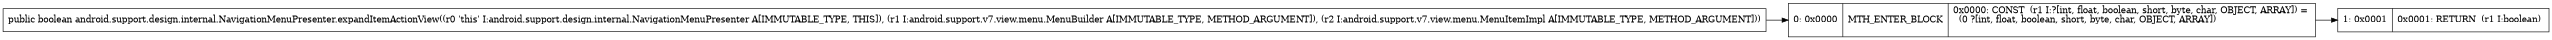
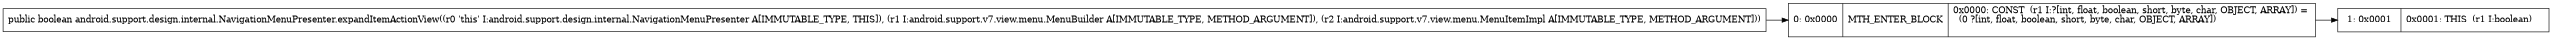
  digraph {
    rankdir=LR
    node [shape=record]
    n1 [label="{0\:\ 0x0000|MTH_ENTER_BLOCK\l|0x0000: CONST  (r1 I:?[int, float, boolean, short, byte, char, OBJECT, ARRAY]) = \l  (0 ?[int, float, boolean, short, byte, char, OBJECT, ARRAY])\l \l}"]
-   n2 [label="{1\:\ 0x0001|0x0001: RETURN  (r1 I:boolean) \l}"]
+   n2 [label="{1\:\ 0x0001|0x0001: THIS  (r1 I:boolean) \l}"]
    n3 [label="{public boolean android.support.design.internal.NavigationMenuPresenter.expandItemActionView((r0 'this' I:android.support.design.internal.NavigationMenuPresenter A[IMMUTABLE_TYPE, THIS]), (r1 I:android.support.v7.view.menu.MenuBuilder A[IMMUTABLE_TYPE, METHOD_ARGUMENT]), (r2 I:android.support.v7.view.menu.MenuItemImpl A[IMMUTABLE_TYPE, METHOD_ARGUMENT])) }"]
    n1 -> n2
    n3 -> n1
  }
